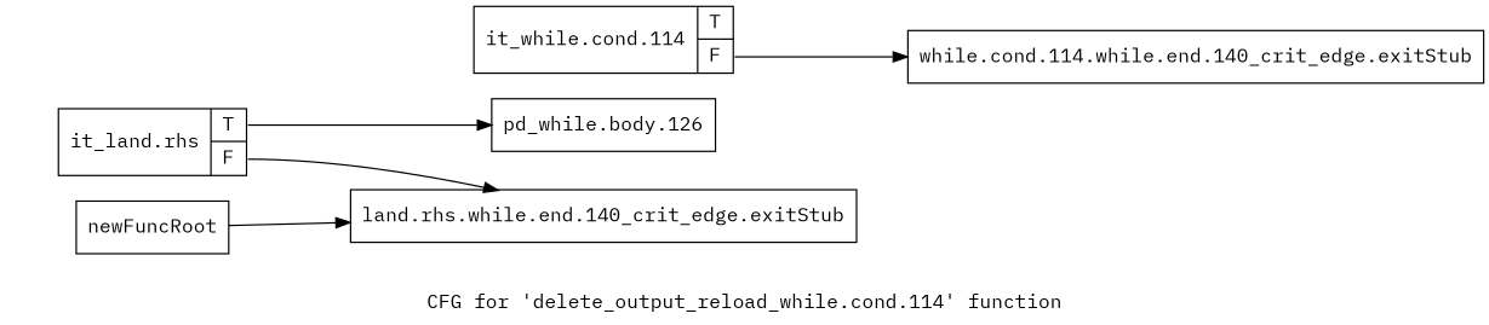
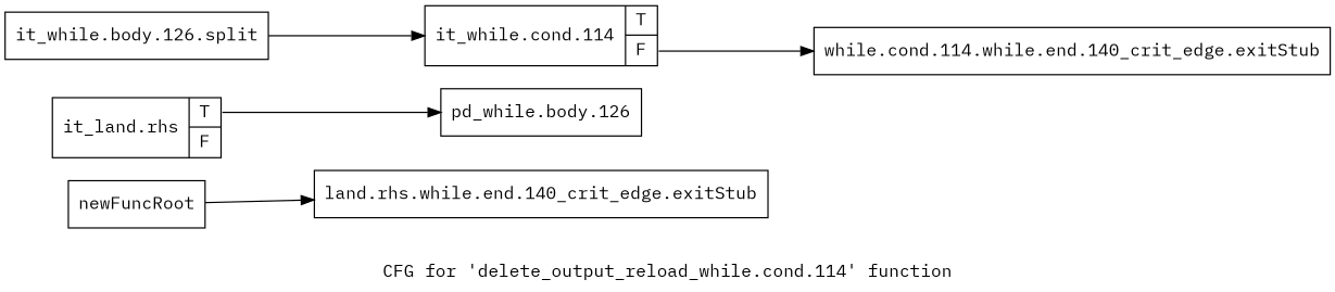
  digraph {
    fontname="IBM Plex Mono"
    label="CFG for 'delete_output_reload_while.cond.114' function"
    rankdir=LR
    node [fontname="IBM Plex Mono" shape=record]
    edge [fontname="IBM Plex Mono"]
    n1 [label="{newFuncRoot}"]
    n2 [label="{land.rhs.while.end.140_crit_edge.exitStub}"]
    n3 [label="{it_while.cond.114|{<s0>T|<s1>F}}"]
    n4 [label="{while.cond.114.while.end.140_crit_edge.exitStub}"]
    n5 [label="{it_land.rhs|{<s0>T|<s1>F}}"]
    n6 [label="{pd_while.body.126}"]
+   n7 [label="{it_while.body.126.split}"]
    n1 -> n2
    n3 -> n4 [tailport=s1]
-   n5 -> n2 [tailport=s1]
    n5 -> n6 [tailport=s0]
+   n7 -> n3
  }
